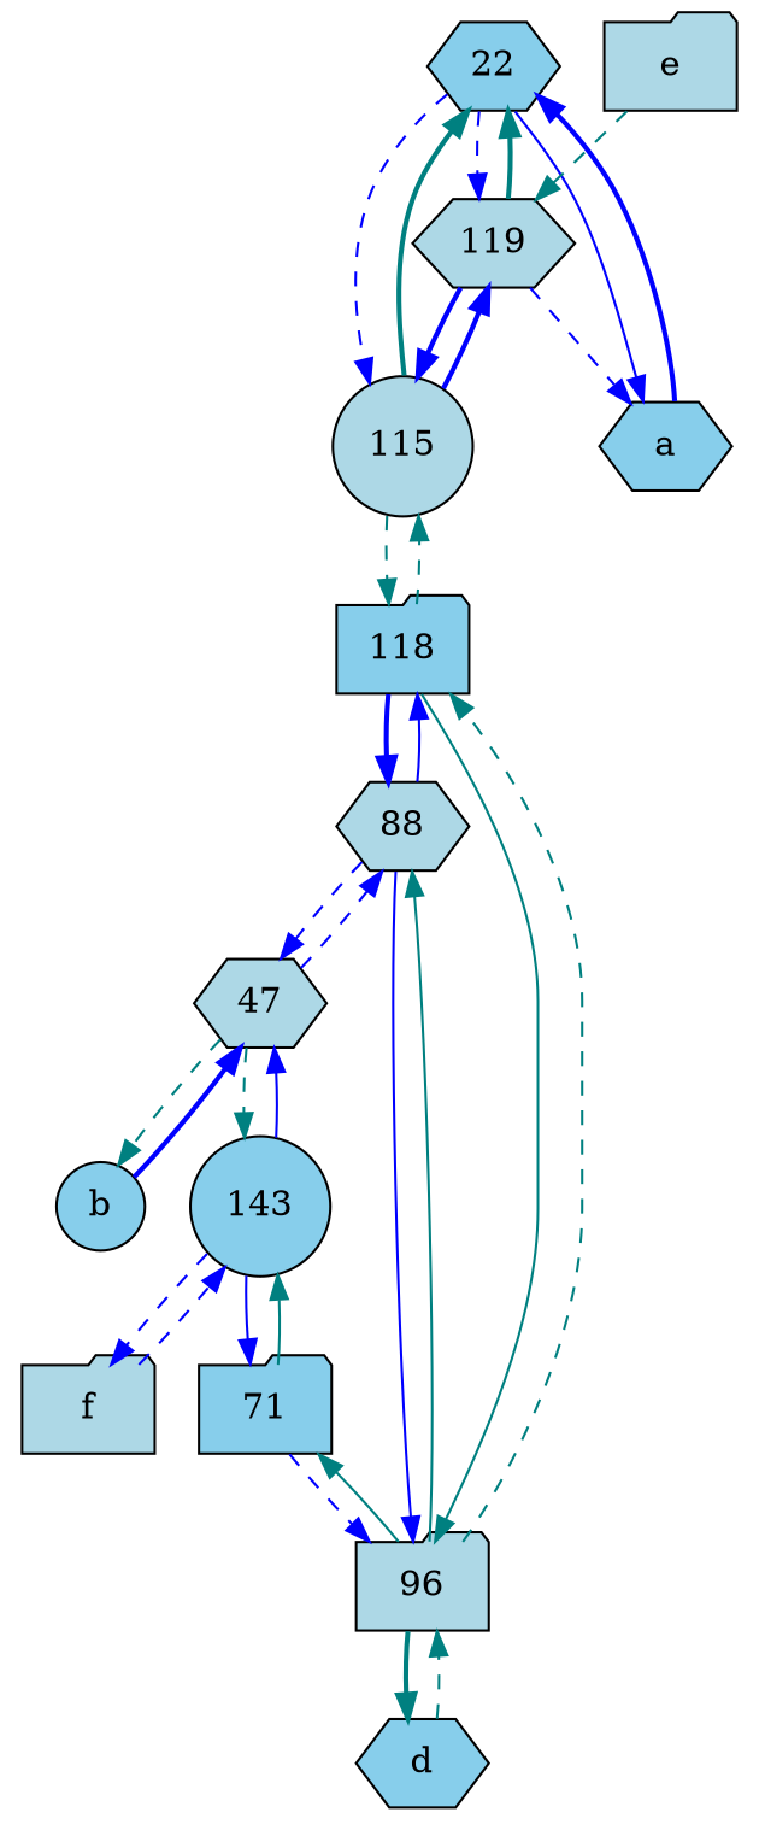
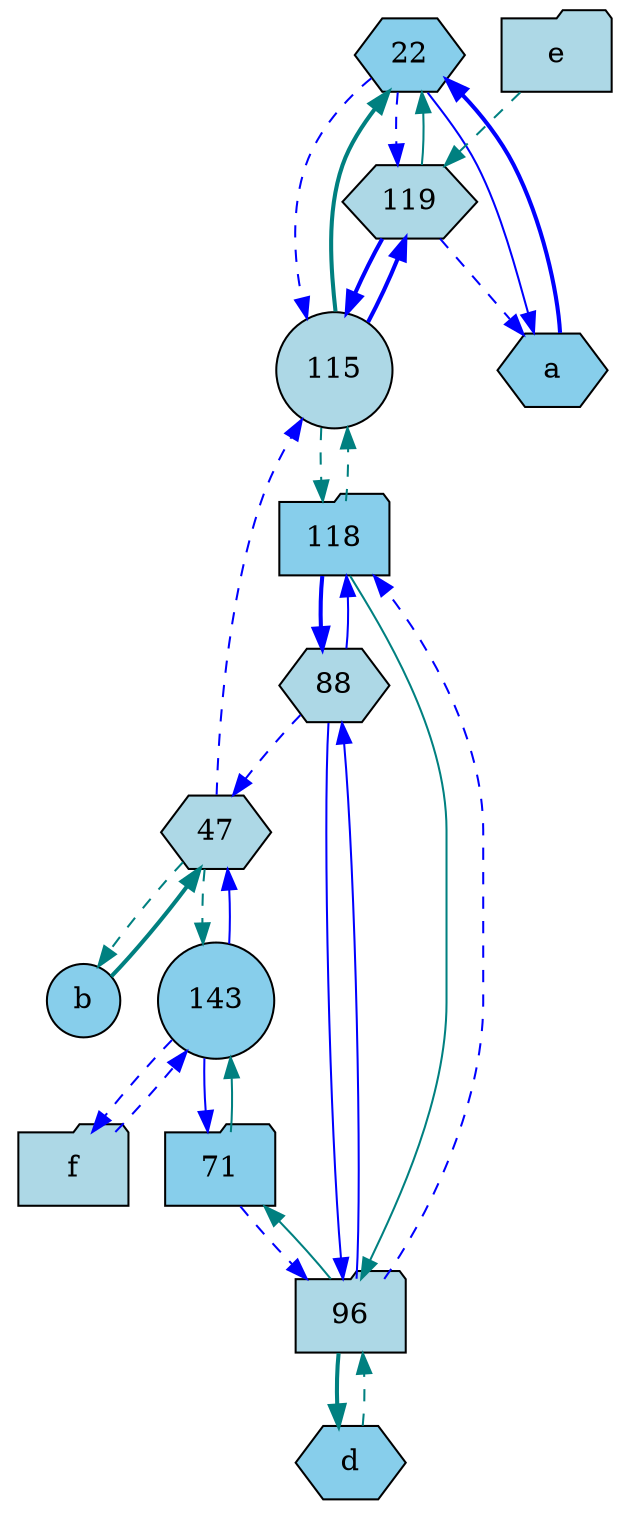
  digraph {
    node [fillcolor=skyblue shape=hexagon style=filled]
    edge [color=blue style=dashed]
    22
    119 [fillcolor=lightblue]
    n3 [fillcolor=lightblue label=115 shape=circle]
    a
    e [fillcolor=lightblue shape=folder]
    118 [shape=folder]
    d
    n8 [fillcolor=lightblue label=96 shape=folder]
    71 [shape=folder]
    88 [fillcolor=lightblue]
    f [fillcolor=lightblue shape=folder]
    143 [shape=circle]
    47 [fillcolor=lightblue]
    b [shape=circle]
    22 -> 119
    22 -> n3
    22 -> a [style=solid]
-   119 -> 22 [color=teal style=bold]
+   119 -> 22 [color=teal style=solid]
    119 -> n3 [style=bold]
    119 -> a
    n3 -> 22 [color=teal style=bold]
    n3 -> 119 [style=bold]
    n3 -> 118 [color=teal]
    a -> 22 [style=bold]
    e -> 119 [color=teal]
    118 -> n3 [color=teal]
    118 -> n8 [color=teal style=solid]
    118 -> 88 [style=bold]
    d -> n8 [color=teal]
-   n8 -> 118 [color=teal]
+   n8 -> 118
    n8 -> d [color=teal style=bold]
    n8 -> 71 [color=teal style=solid]
-   n8 -> 88 [color=teal style=solid]
+   n8 -> 88 [style=solid]
    71 -> n8
    71 -> 143 [color=teal style=solid]
    88 -> 118 [style=solid]
    88 -> n8 [style=solid]
    88 -> 47
    f -> 143
    143 -> 71 [style=solid]
    143 -> f
    143 -> 47 [style=solid]
-   47 -> 88
+   47 -> n3
    47 -> 143 [color=teal]
    47 -> b [color=teal]
-   b -> 47 [style=bold]
+   b -> 47 [color=teal style=bold]
  }
